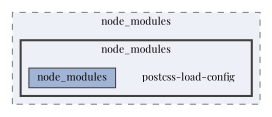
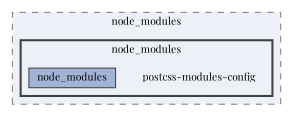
  digraph {
    compound=true
    fontname="Playfair Display"
    node [fontname="Playfair Display" fontsize=10]
-   n1 [height=0.2 label="postcss-load-config" shape=plaintext width=0.4]
+   n1 [height=0.2 label="postcss-modules-config" shape=plaintext width=0.4]
    n2 [color=grey25 fillcolor="#a2b4d6" height=0.2 label=node_modules shape=box style=filled width=0.4]
    subgraph cluster_1 {
      bgcolor="#edf0f7"
      fontsize=10
      label=node_modules
      pencolor=grey50
      style="filled,dashed"
      subgraph cluster_2 {
        bgcolor="#edf0f7"
        fontsize=10
        pencolor=grey25
        style="filled,bold"
        n1
        n2
      }
    }
  }
